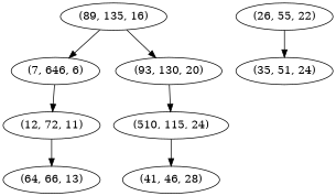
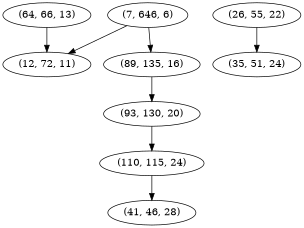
  digraph {
    n1 [label="(7, 646, 6)"]
    "(12, 72, 11)"
    "(89, 135, 16)"
    n4 [label="(64, 66, 13)"]
    "(93, 130, 20)"
    "(26, 55, 22)"
    "(35, 51, 24)"
-   "(110, 115, 24)" [label="(510, 115, 24)"]
+   "(110, 115, 24)"
    "(41, 46, 28)"
    n1 -> "(12, 72, 11)"
-   "(89, 135, 16)" -> n1
-   "(12, 72, 11)" -> n4
+   n1 -> "(89, 135, 16)"
+   n4 -> "(12, 72, 11)"
    "(89, 135, 16)" -> "(93, 130, 20)"
    "(93, 130, 20)" -> "(110, 115, 24)"
    "(26, 55, 22)" -> "(35, 51, 24)"
    "(110, 115, 24)" -> "(41, 46, 28)"
  }
